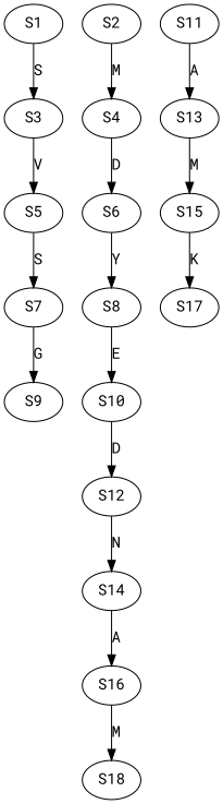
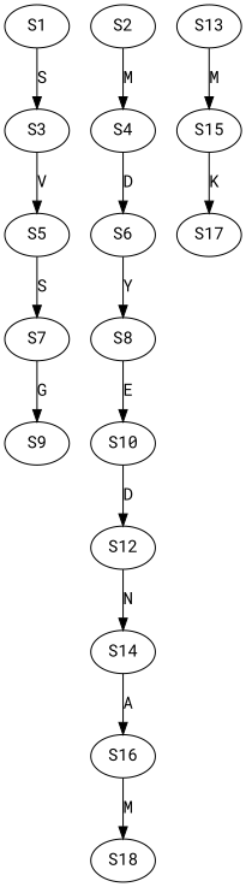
  strict digraph {
    fontname="Roboto Mono"
    node [fontname="Roboto Mono"]
    edge [fontname="Roboto Mono"]
    S1
    S3
    S2
    S4
    S5
    S6
    S7
    S8
    S9
    S10
    S12
-   S11
    S13
    S14
    S15
    S16
    S17
    S18
    S1 -> S3 [label=S]
    S3 -> S5 [label=V]
    S2 -> S4 [label=M]
    S4 -> S6 [label=D]
    S5 -> S7 [label=S]
    S6 -> S8 [label=Y]
    S7 -> S9 [label=G]
    S8 -> S10 [label=E]
    S10 -> S12 [label=D]
    S12 -> S14 [label=N]
-   S11 -> S13 [label=A]
    S13 -> S15 [label=M]
    S14 -> S16 [label=A]
    S15 -> S17 [label=K]
    S16 -> S18 [label=M]
  }
